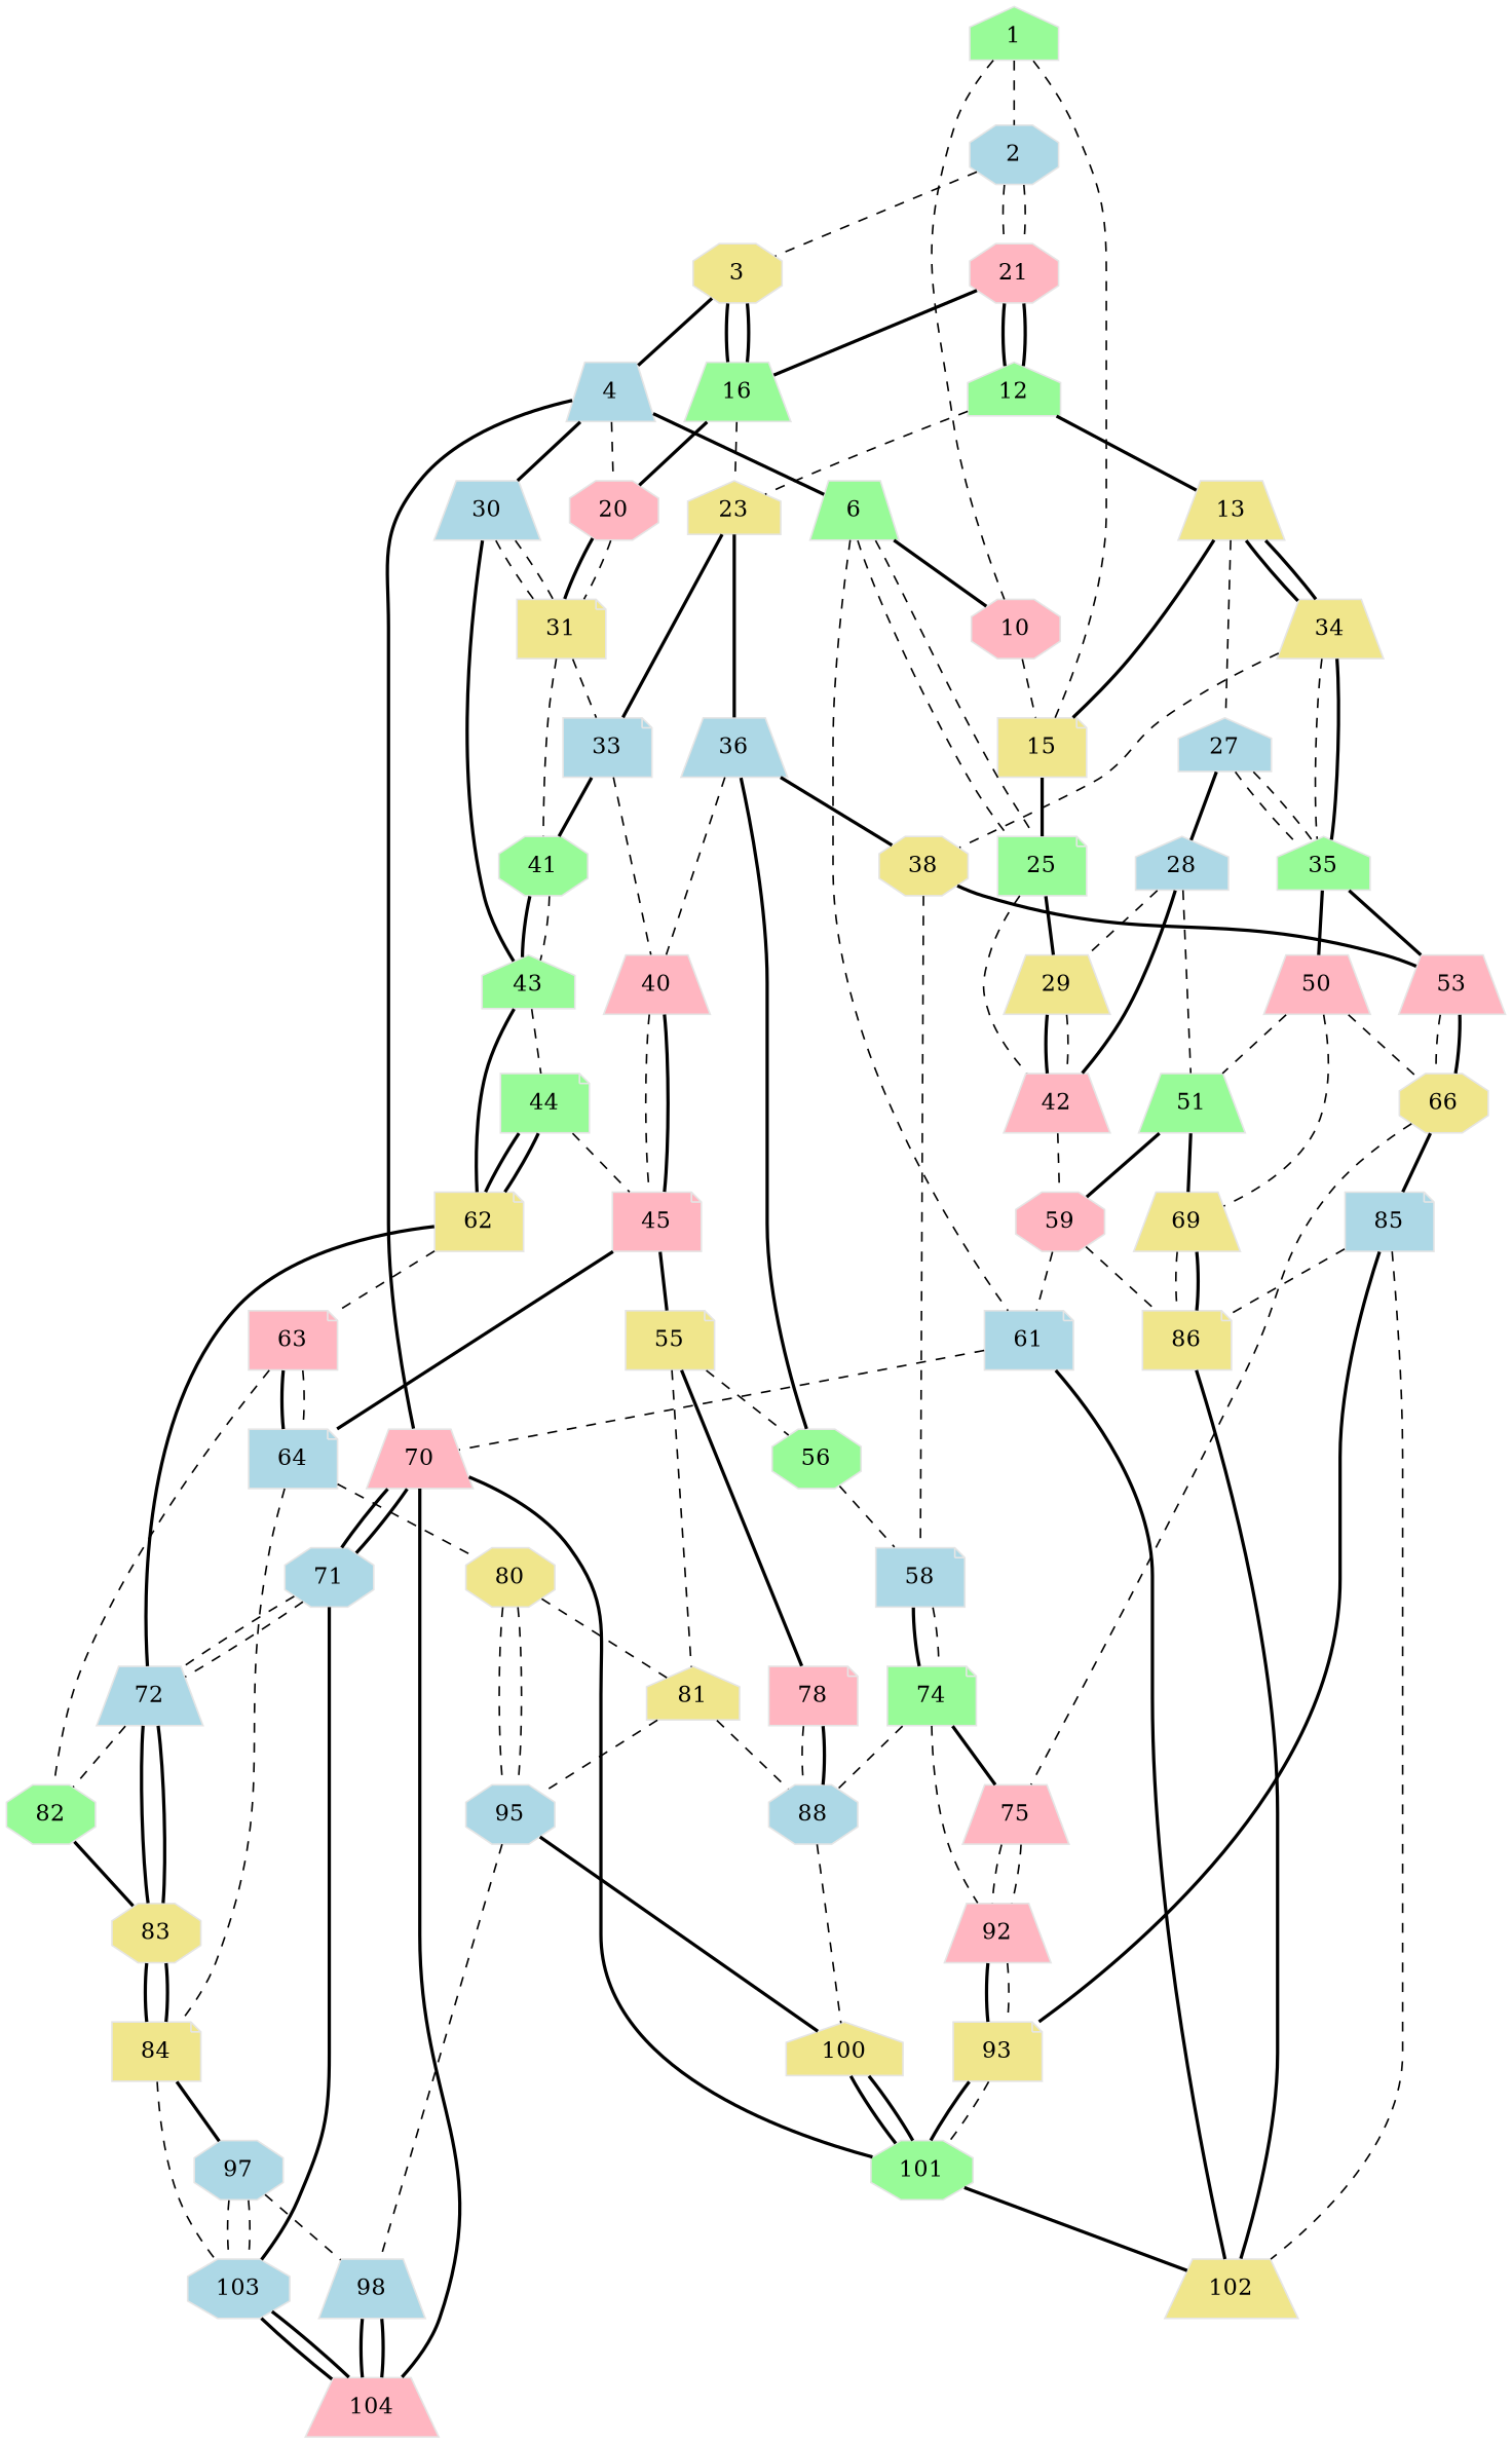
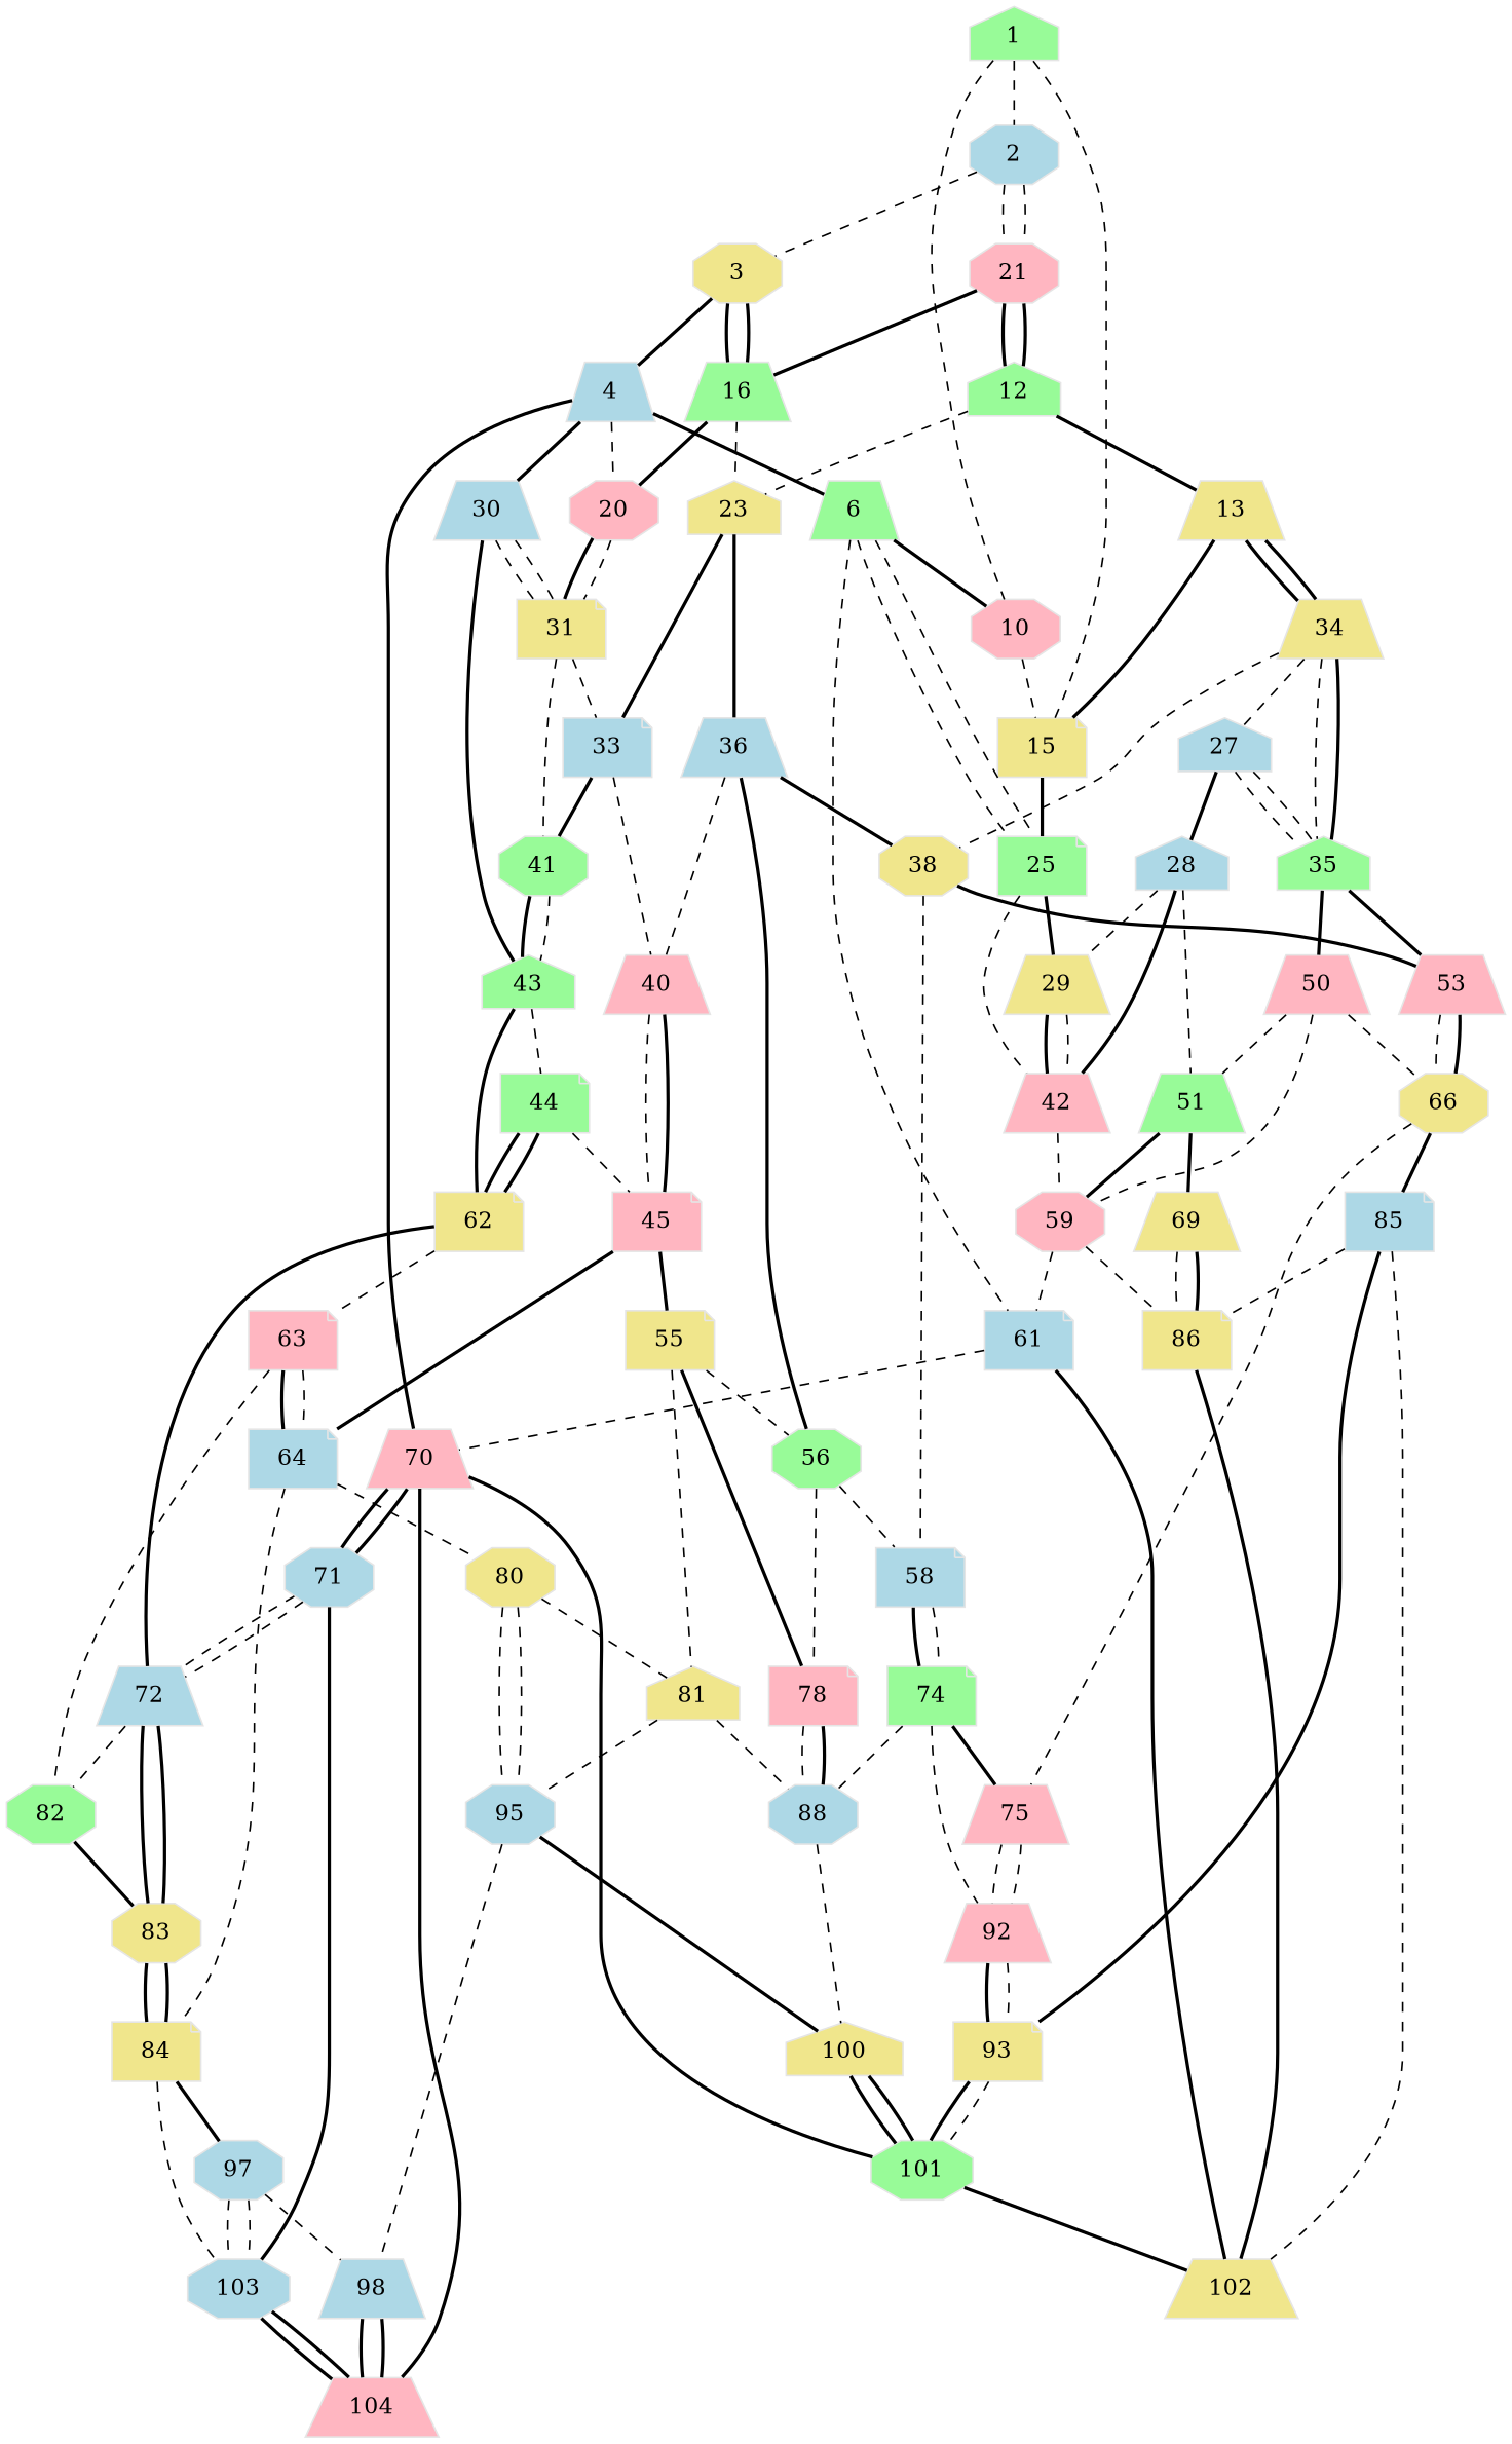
  graph {
    node [color=gray90 fillcolor=khaki shape=trapezium style=filled]
    edge [style=dashed]
    1 [fillcolor=palegreen shape=house super="+9"]
    2 [fillcolor=lightblue shape=octagon]
    10 [fillcolor=lightpink shape=octagon super="+18"]
    15 [shape=note super="+19"]
    3 [shape=octagon]
    n6 [fillcolor=lightpink label=21 shape=octagon super="+17"]
    25 [fillcolor=palegreen shape=note super="+26"]
    4 [fillcolor=lightblue super="+5"]
    16 [fillcolor=palegreen super="+21"]
    12 [fillcolor=palegreen shape=house super="+22"]
    6 [fillcolor=palegreen super="+7"]
    20 [fillcolor=lightpink shape=octagon]
    30 [fillcolor=lightblue]
    70 [fillcolor=lightpink super="+106"]
    23 [shape=house super="+24"]
    61 [fillcolor=lightblue shape=note]
    31 [shape=note super="+32"]
    43 [fillcolor=palegreen shape=house super="+46"]
    71 [fillcolor=lightblue shape=octagon]
    101 [fillcolor=palegreen shape=octagon super="+107"]
    104 [fillcolor=lightpink]
    29
    42 [fillcolor=lightpink super="+48"]
    102 [super="+108"]
    13 [super="+14"]
    27 [fillcolor=lightblue shape=house]
    34
    33 [fillcolor=lightblue shape=note super="+39"]
    36 [fillcolor=lightblue super="+37"]
    28 [fillcolor=lightblue shape=house super="+47"]
    35 [fillcolor=palegreen shape=house super="+49"]
    38 [shape=octagon super="+52"]
    41 [fillcolor=palegreen shape=octagon]
    40 [fillcolor=lightpink]
    56 [fillcolor=palegreen shape=octagon super="+57"]
    59 [fillcolor=lightpink shape=octagon super="+60"]
    51 [fillcolor=palegreen super="+68"]
    50 [fillcolor=lightpink super="+67"]
    53 [fillcolor=lightpink]
    69
    44 [fillcolor=palegreen shape=note]
    62 [shape=note super="+65"]
    45 [fillcolor=lightpink shape=note super="+54"]
    58 [fillcolor=lightblue shape=note]
    66 [shape=octagon super="+76"]
    78 [fillcolor=lightpink shape=note]
    74 [fillcolor=palegreen shape=note super="+91"]
    55 [shape=note super="+77"]
    64 [fillcolor=lightblue shape=note super="+79"]
    86 [shape=note super="+89"]
    63 [fillcolor=lightpink shape=note]
    72 [fillcolor=lightblue super="+73"]
    81 [shape=house super="+87"]
    80 [shape=octagon]
    84 [shape=note super="+96"]
    75 [fillcolor=lightpink]
    85 [fillcolor=lightblue shape=note super="+94"]
    88 [fillcolor=lightblue shape=octagon super="+90"]
    95 [fillcolor=lightblue shape=octagon super="+99"]
    92 [fillcolor=lightpink]
    82 [fillcolor=palegreen shape=octagon]
    83 [shape=octagon]
    103 [fillcolor=lightblue shape=octagon super="+105"]
    97 [fillcolor=lightblue shape=octagon]
    93 [shape=note]
    100 [shape=house]
    98 [fillcolor=lightblue]
    1 -- 2
    1 -- 10
    1 -- 15
    2 -- 3
    2 -- n6
    2 -- n6
    10 -- 15
    15 -- 25 [style=bold]
    3 -- 4 [style=bold]
    3 -- 16 [style=bold]
    3 -- 16 [style=bold]
    n6 -- 16 [style=bold]
    n6 -- 12 [style=bold weight=2]
    n6 -- 12 [style=bold]
    25 -- 29 [style=bold]
    25 -- 42
    4 -- 6 [style=bold]
    4 -- 20
    4 -- 30 [style=bold]
    4 -- 70 [style=bold]
    16 -- 20 [style=bold]
    16 -- 23
    12 -- 23
    12 -- 13 [style=bold]
    6 -- 10 [style=bold]
    6 -- 25
    6 -- 25
    6 -- 61
    20 -- 31 [style=bold]
    20 -- 31
    30 -- 31
    30 -- 31
    30 -- 43 [style=bold]
    70 -- 71 [style=bold]
    70 -- 71 [style=bold]
    70 -- 101 [style=bold]
    70 -- 104 [style=bold]
    23 -- 33 [style=bold]
    23 -- 36 [style=bold]
    61 -- 70
    61 -- 102 [style=bold]
    31 -- 33
    31 -- 41
    43 -- 44
    43 -- 62 [style=bold]
    71 -- 72
    71 -- 72
    71 -- 103 [style=bold]
    101 -- 102 [style=bold]
    29 -- 42 [style=bold]
    29 -- 42
    42 -- 59
    13 -- 15 [style=bold]
-   13 -- 27
+   34 -- 27
    13 -- 34 [style=bold]
    13 -- 34 [style=bold]
    27 -- 28 [style=bold]
    27 -- 35
    27 -- 35
    34 -- 35
    34 -- 35 [style=bold]
    34 -- 38
    33 -- 41 [style=bold]
    33 -- 40
    36 -- 38 [style=bold]
    36 -- 40
    36 -- 56 [style=bold]
    28 -- 29
    28 -- 42 [style=bold]
    28 -- 51
    35 -- 50 [style=bold]
    35 -- 53 [style=bold]
    38 -- 53 [style=bold]
    38 -- 58
    41 -- 43 [style=bold]
    41 -- 43
    40 -- 45
    40 -- 45 [style=bold]
    56 -- 58
+   56 -- 78
    59 -- 61
    59 -- 86
    51 -- 59 [style=bold]
    51 -- 69 [style=bold]
    50 -- 51
-   50 -- 69
+   50 -- 59
    50 -- 66
    53 -- 66
    53 -- 66 [style=bold]
    69 -- 86
    69 -- 86 [style=bold]
    44 -- 62 [style=bold]
    44 -- 62 [style=bold]
    44 -- 45
    62 -- 63
    62 -- 72 [style=bold]
    45 -- 55 [style=bold]
    45 -- 64 [style=bold]
    58 -- 74 [style=bold]
    58 -- 74
    66 -- 75
    66 -- 85 [style=bold]
    78 -- 88
    78 -- 88 [style=bold]
    74 -- 75 [style=bold]
    74 -- 88
    74 -- 92
    55 -- 56
    55 -- 78 [style=bold]
    55 -- 81
    64 -- 80
    64 -- 84
    86 -- 102 [style=bold]
    63 -- 64 [style=bold]
    63 -- 64
    63 -- 82
    72 -- 82
    72 -- 83 [style=bold]
    72 -- 83 [style=bold]
    81 -- 88
    81 -- 95
    80 -- 81
    80 -- 95
    80 -- 95
    84 -- 103
    84 -- 97 [style=bold]
    75 -- 92
    75 -- 92
    85 -- 102
    85 -- 86
    85 -- 93 [style=bold]
    88 -- 100
    95 -- 100 [style=bold]
    95 -- 98
    92 -- 93 [style=bold]
    92 -- 93
    82 -- 83 [style=bold]
    83 -- 84 [style=bold]
    83 -- 84 [style=bold]
    103 -- 104 [style=bold]
    103 -- 104 [style=bold]
    97 -- 103
    97 -- 103
    97 -- 98
    93 -- 101 [style=bold]
    93 -- 101
    100 -- 101 [style=bold]
    100 -- 101 [style=bold]
    98 -- 104 [style=bold]
    98 -- 104 [style=bold]
  }
